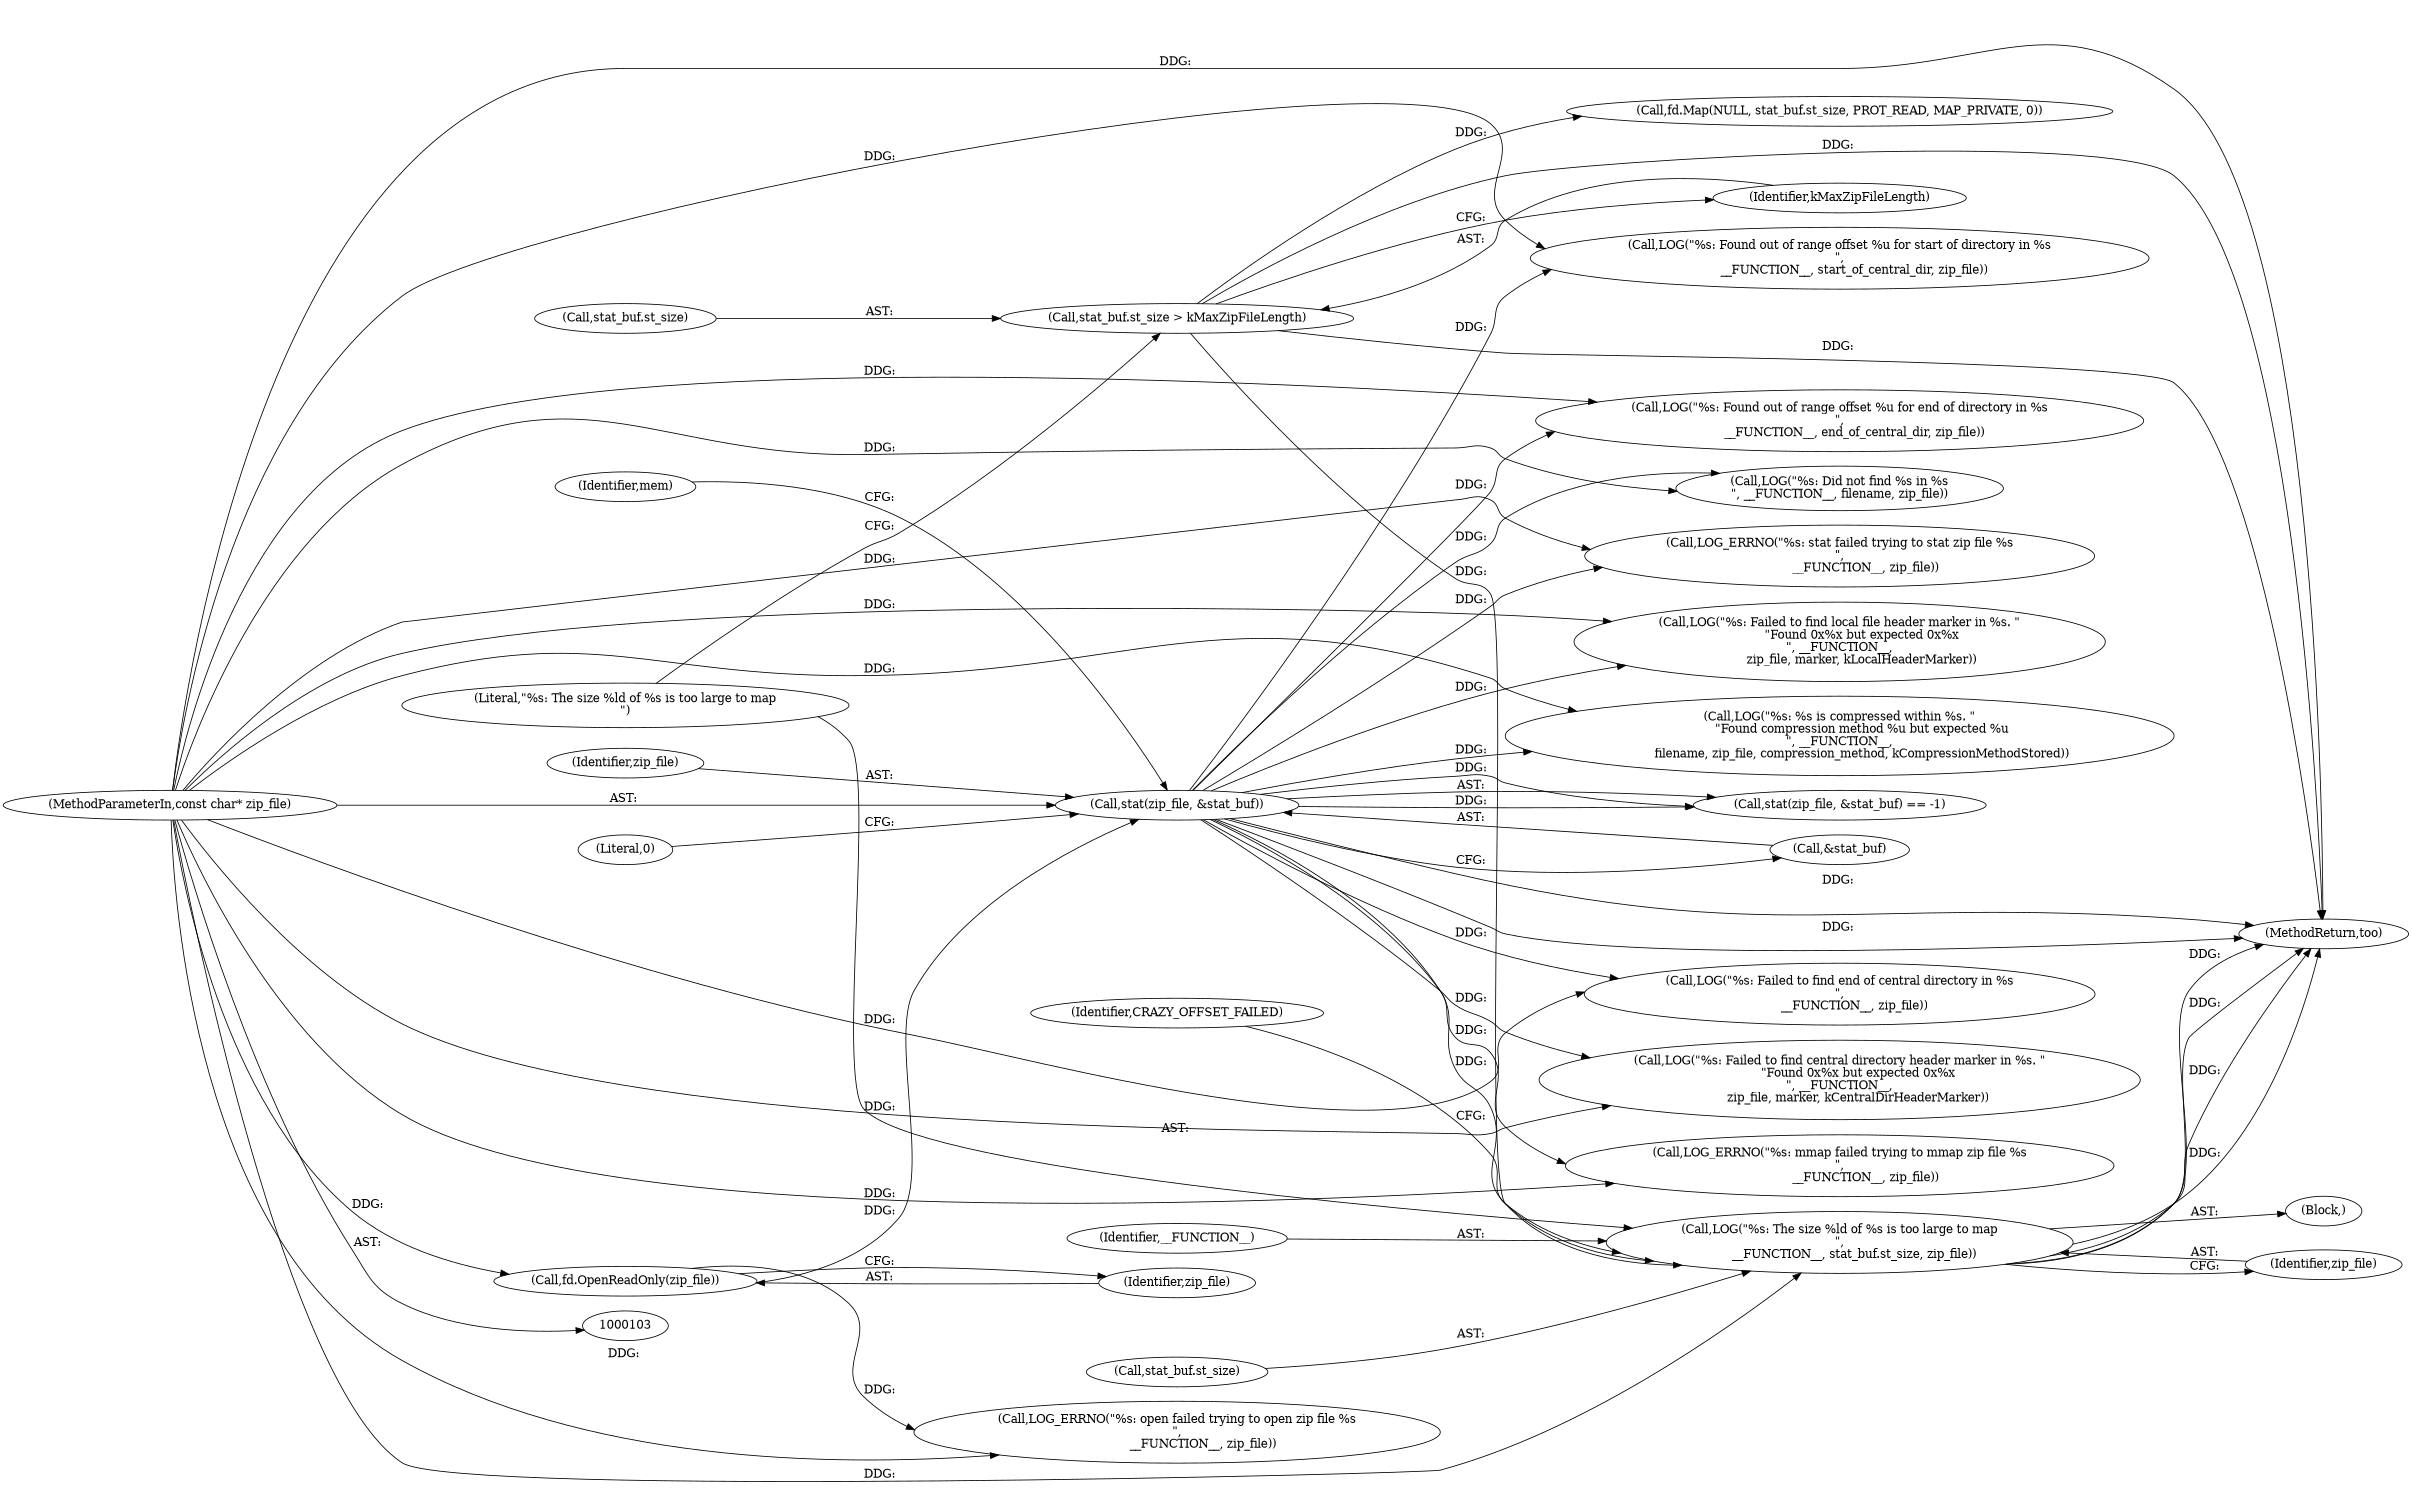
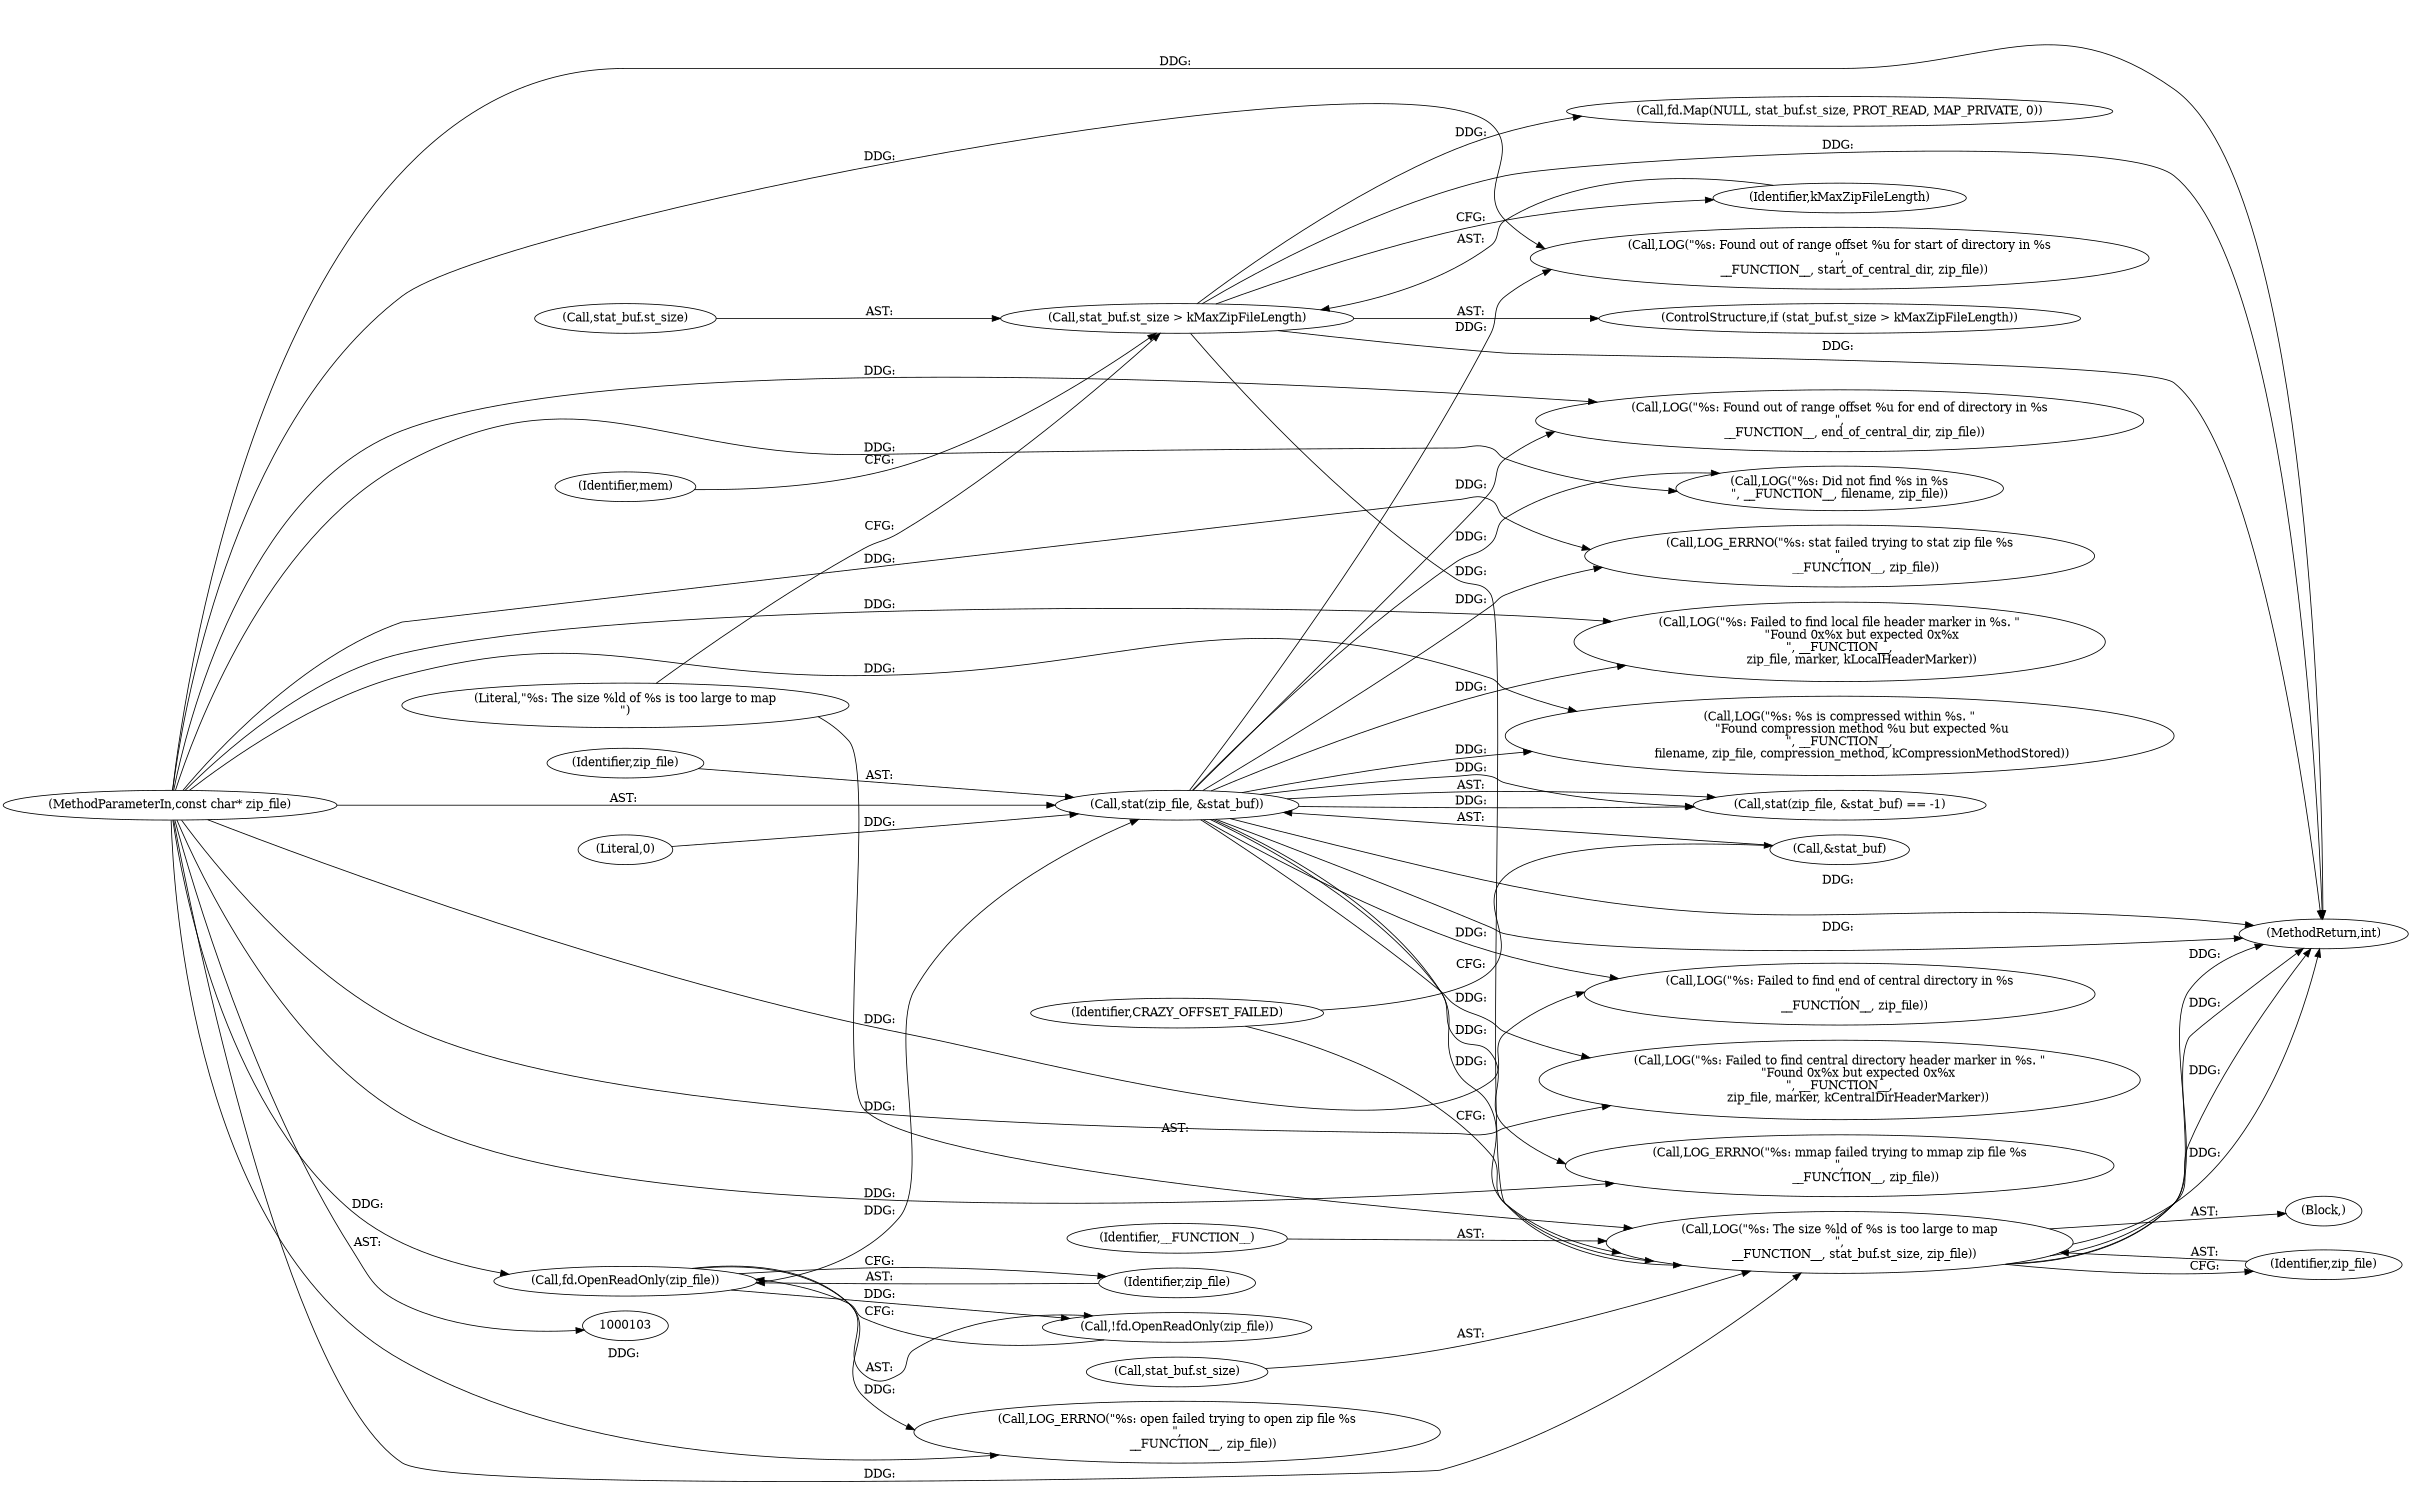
  digraph {
    rankdir=LR
    n1 [label="(Call,LOG(\"%s: The size %ld of %s is too large to map\n\",\n        __FUNCTION__, stat_buf.st_size, zip_file))"]
    n2 [label="(Block,)"]
-   n3 [label="(MethodReturn,too)"]
+   n3 [label="(MethodReturn,int)"]
    n4 [label="(Identifier,zip_file)"]
    n5 [label="(Call,stat_buf.st_size > kMaxZipFileLength)"]
    n6 [label="(Identifier,kMaxZipFileLength)"]
+   n7 [label="(ControlStructure,if (stat_buf.st_size > kMaxZipFileLength))"]
    n8 [label="(Call,fd.Map(NULL, stat_buf.st_size, PROT_READ, MAP_PRIVATE, 0))"]
    n9 [label="(Call,stat(zip_file, &stat_buf))"]
    n10 [label="(Call,LOG(\"%s: Failed to find end of central directory in %s\n\",\n        __FUNCTION__, zip_file))"]
    n11 [label="(Call,&stat_buf)"]
    n12 [label="(Call,LOG(\"%s: Found out of range offset %u for end of directory in %s\n\",\n        __FUNCTION__, end_of_central_dir, zip_file))"]
    n13 [label="(Call,LOG_ERRNO(\"%s: stat failed trying to stat zip file %s\n\",\n              __FUNCTION__, zip_file))"]
    n14 [label="(Call,LOG(\"%s: Found out of range offset %u for start of directory in %s\n\",\n        __FUNCTION__, start_of_central_dir, zip_file))"]
    n15 [label="(Call,LOG(\"%s: Did not find %s in %s\n\", __FUNCTION__, filename, zip_file))"]
    n16 [label="(Call,LOG(\"%s: Failed to find local file header marker in %s. \"\n            \"Found 0x%x but expected 0x%x\n\", __FUNCTION__,\n            zip_file, marker, kLocalHeaderMarker))"]
    n17 [label="(Call,LOG(\"%s: %s is compressed within %s. \"\n            \"Found compression method %u but expected %u\n\", __FUNCTION__,\n            filename, zip_file, compression_method, kCompressionMethodStored))"]
    n18 [label="(Call,stat(zip_file, &stat_buf) == -1)"]
    n19 [label="(Call,LOG(\"%s: Failed to find central directory header marker in %s. \"\n          \"Found 0x%x but expected 0x%x\n\", __FUNCTION__,\n          zip_file, marker, kCentralDirHeaderMarker))"]
    n20 [label="(Call,LOG_ERRNO(\"%s: mmap failed trying to mmap zip file %s\n\",\n              __FUNCTION__, zip_file))"]
    n21 [label="(Call,fd.OpenReadOnly(zip_file))"]
    n22 [label="(Identifier,zip_file)"]
    n23 [label="(Call,LOG_ERRNO(\"%s: open failed trying to open zip file %s\n\",\n              __FUNCTION__, zip_file))"]
+   n24 [label="(Call,!fd.OpenReadOnly(zip_file))"]
    n25 [label="(MethodParameterIn,const char* zip_file)"]
    1000103
    n27 [label="(Literal,\"%s: The size %ld of %s is too large to map\n\")"]
    n28 [label="(Call,stat_buf.st_size)"]
    n29 [label="(Identifier,CRAZY_OFFSET_FAILED)"]
    n30 [label="(Identifier,zip_file)"]
    n31 [label="(Call,stat_buf.st_size)"]
    n32 [label="(Literal,0)"]
    n33 [label="(Identifier,__FUNCTION__)"]
    n34 [label="(Identifier,mem)"]
    n1 -> n2 [label="AST: "]
    n1 -> n3 [label="DDG: "]
    n1 -> n3 [label="DDG: "]
    n1 -> n3 [label="DDG: "]
    n1 -> n3 [label="DDG: "]
    n1 -> n4 [label="CFG: "]
    n4 -> n1 [label="AST: "]
    n5 -> n1 [label="DDG: "]
    n5 -> n3 [label="DDG: "]
    n5 -> n3 [label="DDG: "]
    n5 -> n6 [label="CFG: "]
+   n5 -> n7 [label="AST: "]
    n5 -> n8 [label="DDG: "]
    n6 -> n5 [label="AST: "]
    n9 -> n1 [label="DDG: "]
    n9 -> n3 [label="DDG: "]
    n9 -> n3 [label="DDG: "]
    n9 -> n10 [label="DDG: "]
-   n9 -> n11 [label="CFG: "]
+   n29 -> n11 [label="CFG: "]
    n9 -> n12 [label="DDG: "]
    n9 -> n13 [label="DDG: "]
    n9 -> n14 [label="DDG: "]
    n9 -> n15 [label="DDG: "]
    n9 -> n16 [label="DDG: "]
    n9 -> n17 [label="DDG: "]
    n9 -> n18 [label="AST: "]
    n9 -> n18 [label="DDG: "]
    n9 -> n18 [label="DDG: "]
    n9 -> n19 [label="DDG: "]
    n9 -> n20 [label="DDG: "]
    n11 -> n9 [label="AST: "]
    n21 -> n9 [label="DDG: "]
    n21 -> n22 [label="CFG: "]
    n21 -> n23 [label="DDG: "]
+   n21 -> n24 [label="AST: "]
+   n21 -> n24 [label="DDG: "]
    n22 -> n21 [label="AST: "]
+   n24 -> n21 [label="CFG: "]
    n25 -> n1 [label="DDG: "]
    n25 -> n3 [label="DDG: "]
    n25 -> n9 [label="AST: "]
    n25 -> n10 [label="DDG: "]
    n25 -> n12 [label="DDG: "]
    n25 -> n13 [label="DDG: "]
    n25 -> n14 [label="DDG: "]
    n25 -> n15 [label="DDG: "]
    n25 -> n16 [label="DDG: "]
    n25 -> n17 [label="DDG: "]
    n25 -> n19 [label="DDG: "]
    n25 -> n20 [label="DDG: "]
    n25 -> n21 [label="DDG: "]
    n25 -> n23 [label="DDG: "]
    n25 -> 1000103 [label="AST: "]
    n27 -> n1 [label="AST: "]
    n27 -> n5 [label="CFG: "]
    n28 -> n5 [label="AST: "]
    n29 -> n1 [label="CFG: "]
    n30 -> n9 [label="AST: "]
    n31 -> n1 [label="AST: "]
-   n32 -> n9 [label="CFG: "]
+   n32 -> n9 [label="DDG: "]
    n33 -> n1 [label="AST: "]
-   n34 -> n9 [label="CFG: "]
+   n34 -> n5 [label="CFG: "]
  }
